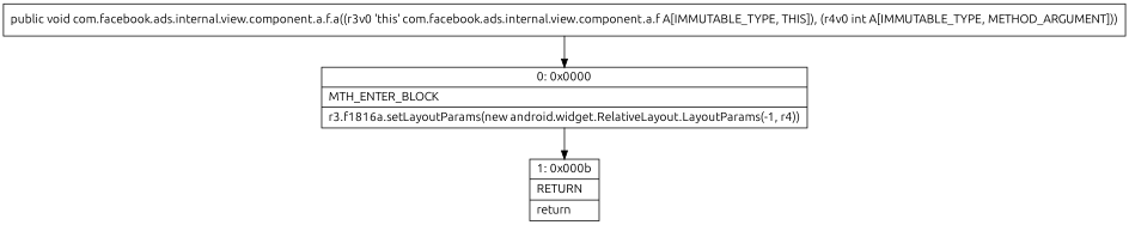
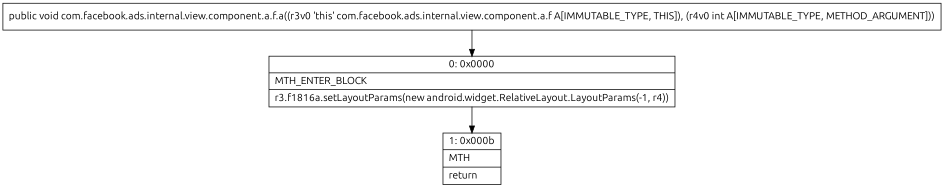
  digraph {
    fontname=Ubuntu
    node [shape=record fontname=Ubuntu]
    edge [fontname=Ubuntu]
    n1 [label="{0\:\ 0x0000|MTH_ENTER_BLOCK\l|r3.f1816a.setLayoutParams(new android.widget.RelativeLayout.LayoutParams(\-1, r4))\l}"]
-   n2 [label="{1\:\ 0x000b|RETURN\l|return\l}"]
+   n2 [label="{1\:\ 0x000b|MTH\l|return\l}"]
    n3 [label="{public void com.facebook.ads.internal.view.component.a.f.a((r3v0 'this' com.facebook.ads.internal.view.component.a.f A[IMMUTABLE_TYPE, THIS]), (r4v0 int A[IMMUTABLE_TYPE, METHOD_ARGUMENT])) }"]
    n1 -> n2
    n3 -> n1
  }
